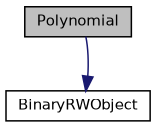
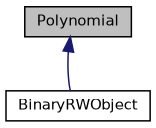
  digraph {
    node [color=black fontname=Helvetica fontsize=10 shape=record style=filled]
    n1 [fillcolor=grey75 fontcolor=black height=0.2 label=Polynomial width=0.4]
    n2 [fillcolor=white height=0.2 label=BinaryRWObject width=0.4]
-   n2 -> n1 [color=midnightblue dir=back fontname=Helvetica fontsize=10 labelfontname=Helvetica labelfontsize=10 style=solid]
+   n1 -> n2 [color=midnightblue dir=back fontname=Helvetica fontsize=10 labelfontname=Helvetica labelfontsize=10 style=solid]
  }
